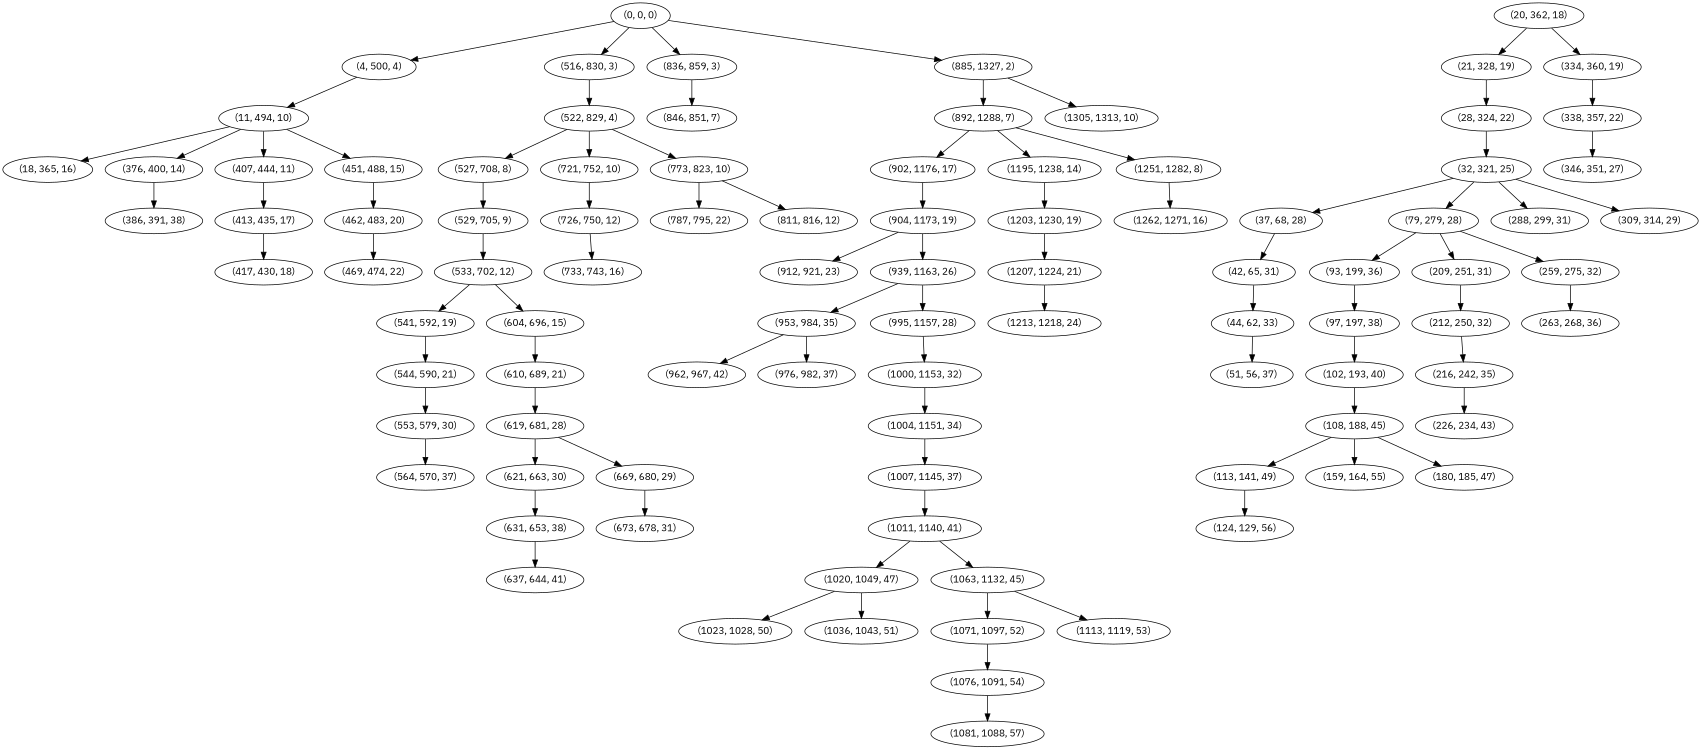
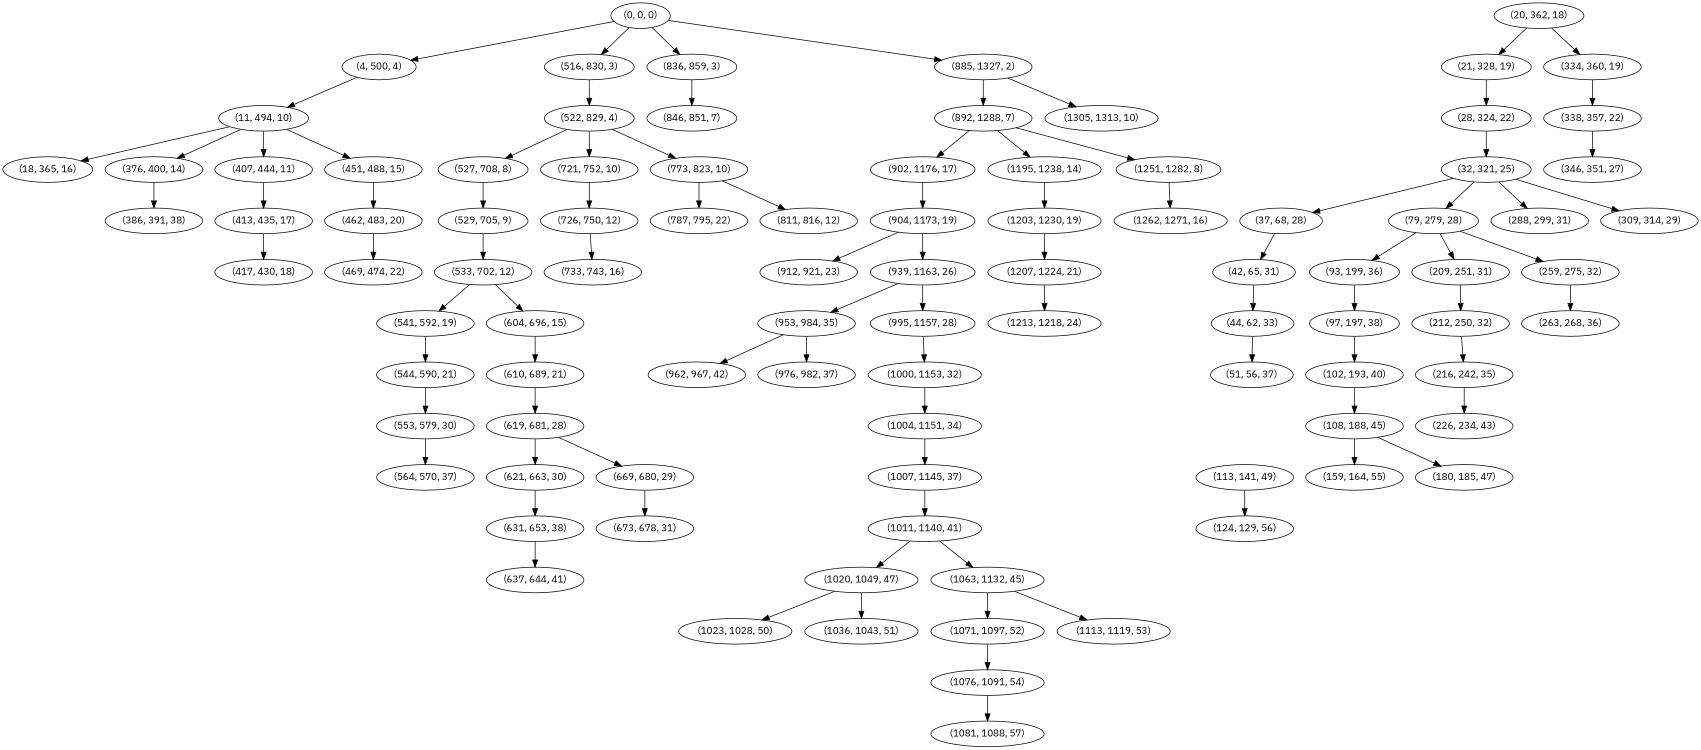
  digraph {
    fontname="IBM Plex Sans"
    node [fontname="IBM Plex Sans"]
    edge [fontname="IBM Plex Sans"]
    "(0, 0, 0)"
    "(4, 500, 4)"
    "(516, 830, 3)"
    "(836, 859, 3)"
    "(885, 1327, 2)"
    "(11, 494, 10)"
    "(522, 829, 4)"
    "(846, 851, 7)"
    "(892, 1288, 7)"
    "(1305, 1313, 10)"
    "(18, 365, 16)"
    "(376, 400, 14)"
    "(407, 444, 11)"
    "(451, 488, 15)"
    n15 [label="(386, 391, 38)"]
    "(413, 435, 17)"
    "(462, 483, 20)"
    "(20, 362, 18)"
    "(21, 328, 19)"
    "(334, 360, 19)"
    "(28, 324, 22)"
    "(338, 357, 22)"
    "(32, 321, 25)"
    "(37, 68, 28)"
    "(79, 279, 28)"
    "(288, 299, 31)"
    "(309, 314, 29)"
    "(42, 65, 31)"
    "(93, 199, 36)"
    "(209, 251, 31)"
    "(259, 275, 32)"
    "(44, 62, 33)"
    "(51, 56, 37)"
    "(97, 197, 38)"
    "(212, 250, 32)"
    "(263, 268, 36)"
    "(102, 193, 40)"
    "(108, 188, 45)"
    "(113, 141, 49)"
    "(159, 164, 55)"
    "(180, 185, 47)"
    "(124, 129, 56)"
    "(216, 242, 35)"
    "(226, 234, 43)"
    "(346, 351, 27)"
    "(417, 430, 18)"
    "(469, 474, 22)"
    "(527, 708, 8)"
    "(721, 752, 10)"
    "(773, 823, 10)"
    "(529, 705, 9)"
    "(726, 750, 12)"
    "(787, 795, 22)"
    "(811, 816, 12)"
    "(533, 702, 12)"
    "(541, 592, 19)"
    "(604, 696, 15)"
    "(544, 590, 21)"
    "(610, 689, 21)"
    "(553, 579, 30)"
    "(564, 570, 37)"
    "(619, 681, 28)"
    "(621, 663, 30)"
    "(669, 680, 29)"
    "(631, 653, 38)"
    "(673, 678, 31)"
    "(637, 644, 41)"
    "(733, 743, 16)"
    "(902, 1176, 17)"
    "(1195, 1238, 14)"
    "(1251, 1282, 8)"
    "(904, 1173, 19)"
    "(1203, 1230, 19)"
    "(1262, 1271, 16)"
    "(912, 921, 23)"
    "(939, 1163, 26)"
    "(953, 984, 35)"
    "(995, 1157, 28)"
    "(962, 967, 42)"
    "(976, 982, 37)"
    "(1000, 1153, 32)"
    "(1004, 1151, 34)"
    "(1007, 1145, 37)"
    "(1011, 1140, 41)"
    "(1020, 1049, 47)"
    "(1063, 1132, 45)"
    "(1023, 1028, 50)"
    "(1036, 1043, 51)"
    "(1071, 1097, 52)"
    "(1113, 1119, 53)"
    "(1076, 1091, 54)"
    "(1081, 1088, 57)"
    "(1207, 1224, 21)"
    "(1213, 1218, 24)"
    "(0, 0, 0)" -> "(4, 500, 4)"
    "(0, 0, 0)" -> "(516, 830, 3)"
    "(0, 0, 0)" -> "(836, 859, 3)"
    "(0, 0, 0)" -> "(885, 1327, 2)"
    "(4, 500, 4)" -> "(11, 494, 10)"
    "(516, 830, 3)" -> "(522, 829, 4)"
    "(836, 859, 3)" -> "(846, 851, 7)"
    "(885, 1327, 2)" -> "(892, 1288, 7)"
    "(885, 1327, 2)" -> "(1305, 1313, 10)"
    "(11, 494, 10)" -> "(18, 365, 16)"
    "(11, 494, 10)" -> "(376, 400, 14)"
    "(11, 494, 10)" -> "(407, 444, 11)"
    "(11, 494, 10)" -> "(451, 488, 15)"
    "(522, 829, 4)" -> "(527, 708, 8)"
    "(522, 829, 4)" -> "(721, 752, 10)"
    "(522, 829, 4)" -> "(773, 823, 10)"
    "(892, 1288, 7)" -> "(902, 1176, 17)"
    "(892, 1288, 7)" -> "(1195, 1238, 14)"
    "(892, 1288, 7)" -> "(1251, 1282, 8)"
    "(376, 400, 14)" -> n15
    "(407, 444, 11)" -> "(413, 435, 17)"
    "(451, 488, 15)" -> "(462, 483, 20)"
    "(413, 435, 17)" -> "(417, 430, 18)"
    "(462, 483, 20)" -> "(469, 474, 22)"
    "(20, 362, 18)" -> "(21, 328, 19)"
    "(20, 362, 18)" -> "(334, 360, 19)"
    "(21, 328, 19)" -> "(28, 324, 22)"
    "(334, 360, 19)" -> "(338, 357, 22)"
    "(28, 324, 22)" -> "(32, 321, 25)"
    "(338, 357, 22)" -> "(346, 351, 27)"
    "(32, 321, 25)" -> "(37, 68, 28)"
    "(32, 321, 25)" -> "(79, 279, 28)"
    "(32, 321, 25)" -> "(288, 299, 31)"
    "(32, 321, 25)" -> "(309, 314, 29)"
    "(37, 68, 28)" -> "(42, 65, 31)"
    "(79, 279, 28)" -> "(93, 199, 36)"
    "(79, 279, 28)" -> "(209, 251, 31)"
    "(79, 279, 28)" -> "(259, 275, 32)"
    "(42, 65, 31)" -> "(44, 62, 33)"
    "(93, 199, 36)" -> "(97, 197, 38)"
    "(209, 251, 31)" -> "(212, 250, 32)"
    "(259, 275, 32)" -> "(263, 268, 36)"
    "(44, 62, 33)" -> "(51, 56, 37)"
    "(97, 197, 38)" -> "(102, 193, 40)"
    "(212, 250, 32)" -> "(216, 242, 35)"
    "(102, 193, 40)" -> "(108, 188, 45)"
-   "(108, 188, 45)" -> "(113, 141, 49)"
    "(108, 188, 45)" -> "(159, 164, 55)"
    "(108, 188, 45)" -> "(180, 185, 47)"
    "(113, 141, 49)" -> "(124, 129, 56)"
    "(216, 242, 35)" -> "(226, 234, 43)"
    "(527, 708, 8)" -> "(529, 705, 9)"
    "(721, 752, 10)" -> "(726, 750, 12)"
    "(773, 823, 10)" -> "(787, 795, 22)"
    "(773, 823, 10)" -> "(811, 816, 12)"
    "(529, 705, 9)" -> "(533, 702, 12)"
    "(726, 750, 12)" -> "(733, 743, 16)"
    "(533, 702, 12)" -> "(541, 592, 19)"
    "(533, 702, 12)" -> "(604, 696, 15)"
    "(541, 592, 19)" -> "(544, 590, 21)"
    "(604, 696, 15)" -> "(610, 689, 21)"
    "(544, 590, 21)" -> "(553, 579, 30)"
    "(610, 689, 21)" -> "(619, 681, 28)"
    "(553, 579, 30)" -> "(564, 570, 37)"
    "(619, 681, 28)" -> "(621, 663, 30)"
    "(619, 681, 28)" -> "(669, 680, 29)"
    "(621, 663, 30)" -> "(631, 653, 38)"
    "(669, 680, 29)" -> "(673, 678, 31)"
    "(631, 653, 38)" -> "(637, 644, 41)"
    "(902, 1176, 17)" -> "(904, 1173, 19)"
    "(1195, 1238, 14)" -> "(1203, 1230, 19)"
    "(1251, 1282, 8)" -> "(1262, 1271, 16)"
    "(904, 1173, 19)" -> "(912, 921, 23)"
    "(904, 1173, 19)" -> "(939, 1163, 26)"
    "(1203, 1230, 19)" -> "(1207, 1224, 21)"
    "(939, 1163, 26)" -> "(953, 984, 35)"
    "(939, 1163, 26)" -> "(995, 1157, 28)"
    "(953, 984, 35)" -> "(962, 967, 42)"
    "(953, 984, 35)" -> "(976, 982, 37)"
    "(995, 1157, 28)" -> "(1000, 1153, 32)"
    "(1000, 1153, 32)" -> "(1004, 1151, 34)"
    "(1004, 1151, 34)" -> "(1007, 1145, 37)"
    "(1007, 1145, 37)" -> "(1011, 1140, 41)"
    "(1011, 1140, 41)" -> "(1020, 1049, 47)"
    "(1011, 1140, 41)" -> "(1063, 1132, 45)"
    "(1020, 1049, 47)" -> "(1023, 1028, 50)"
    "(1020, 1049, 47)" -> "(1036, 1043, 51)"
    "(1063, 1132, 45)" -> "(1071, 1097, 52)"
    "(1063, 1132, 45)" -> "(1113, 1119, 53)"
    "(1071, 1097, 52)" -> "(1076, 1091, 54)"
    "(1076, 1091, 54)" -> "(1081, 1088, 57)"
    "(1207, 1224, 21)" -> "(1213, 1218, 24)"
  }
